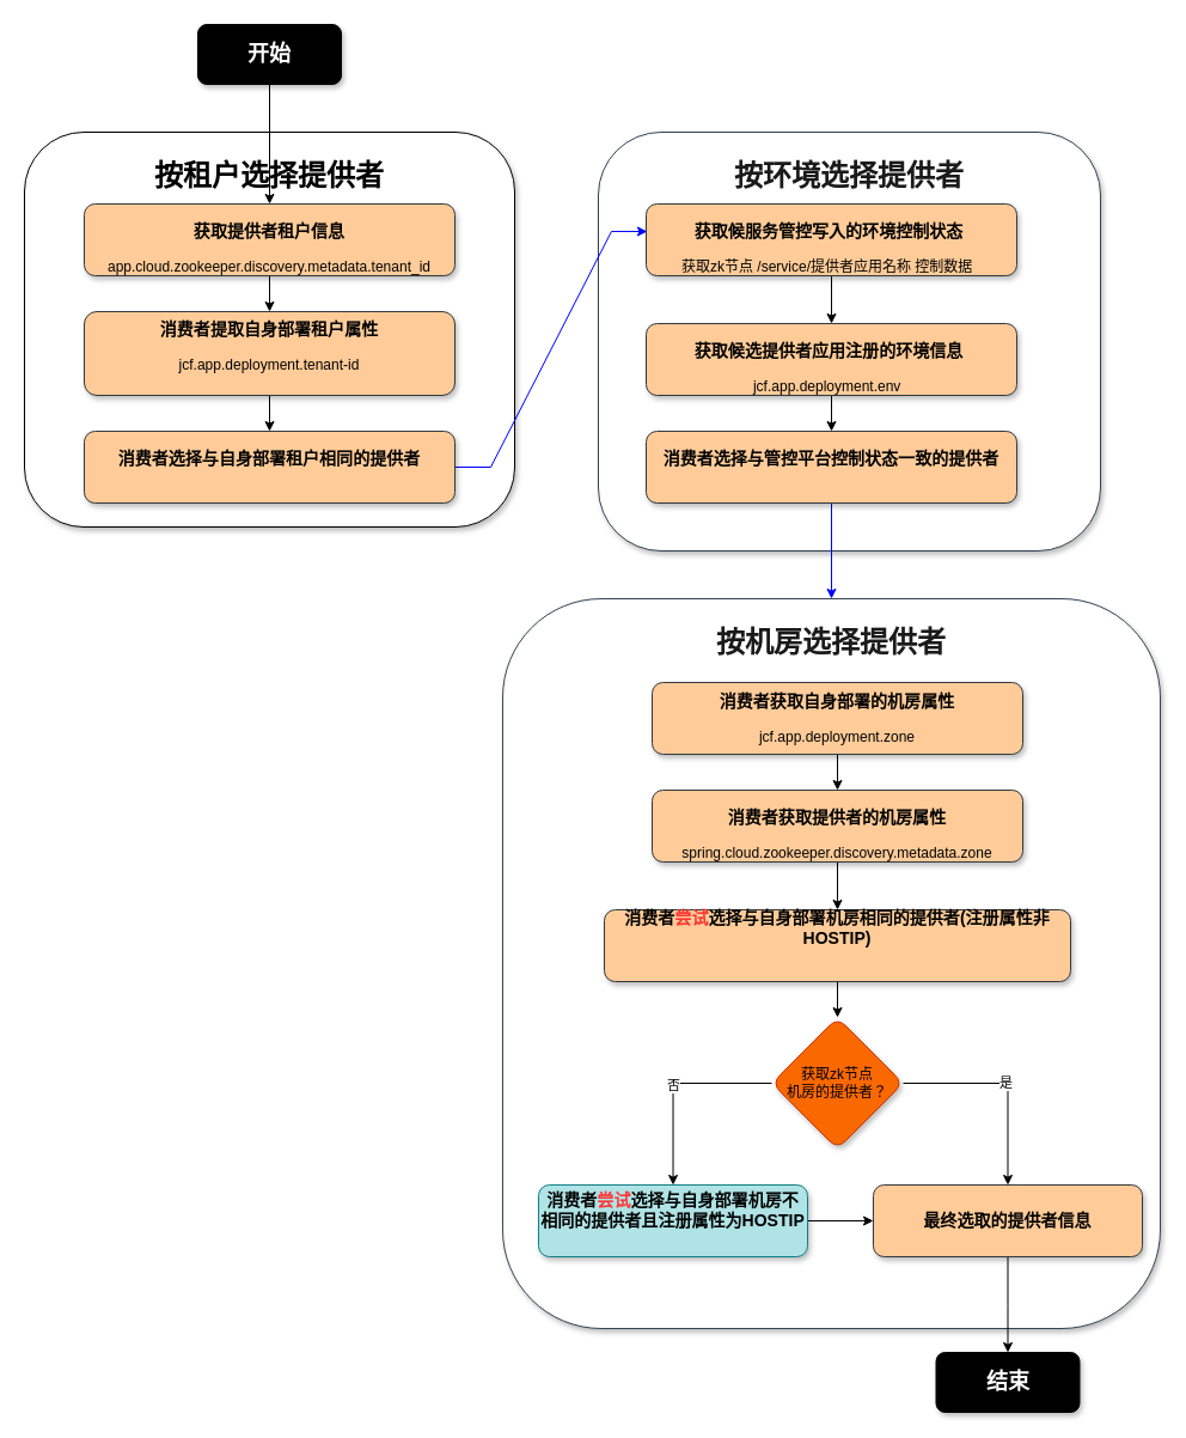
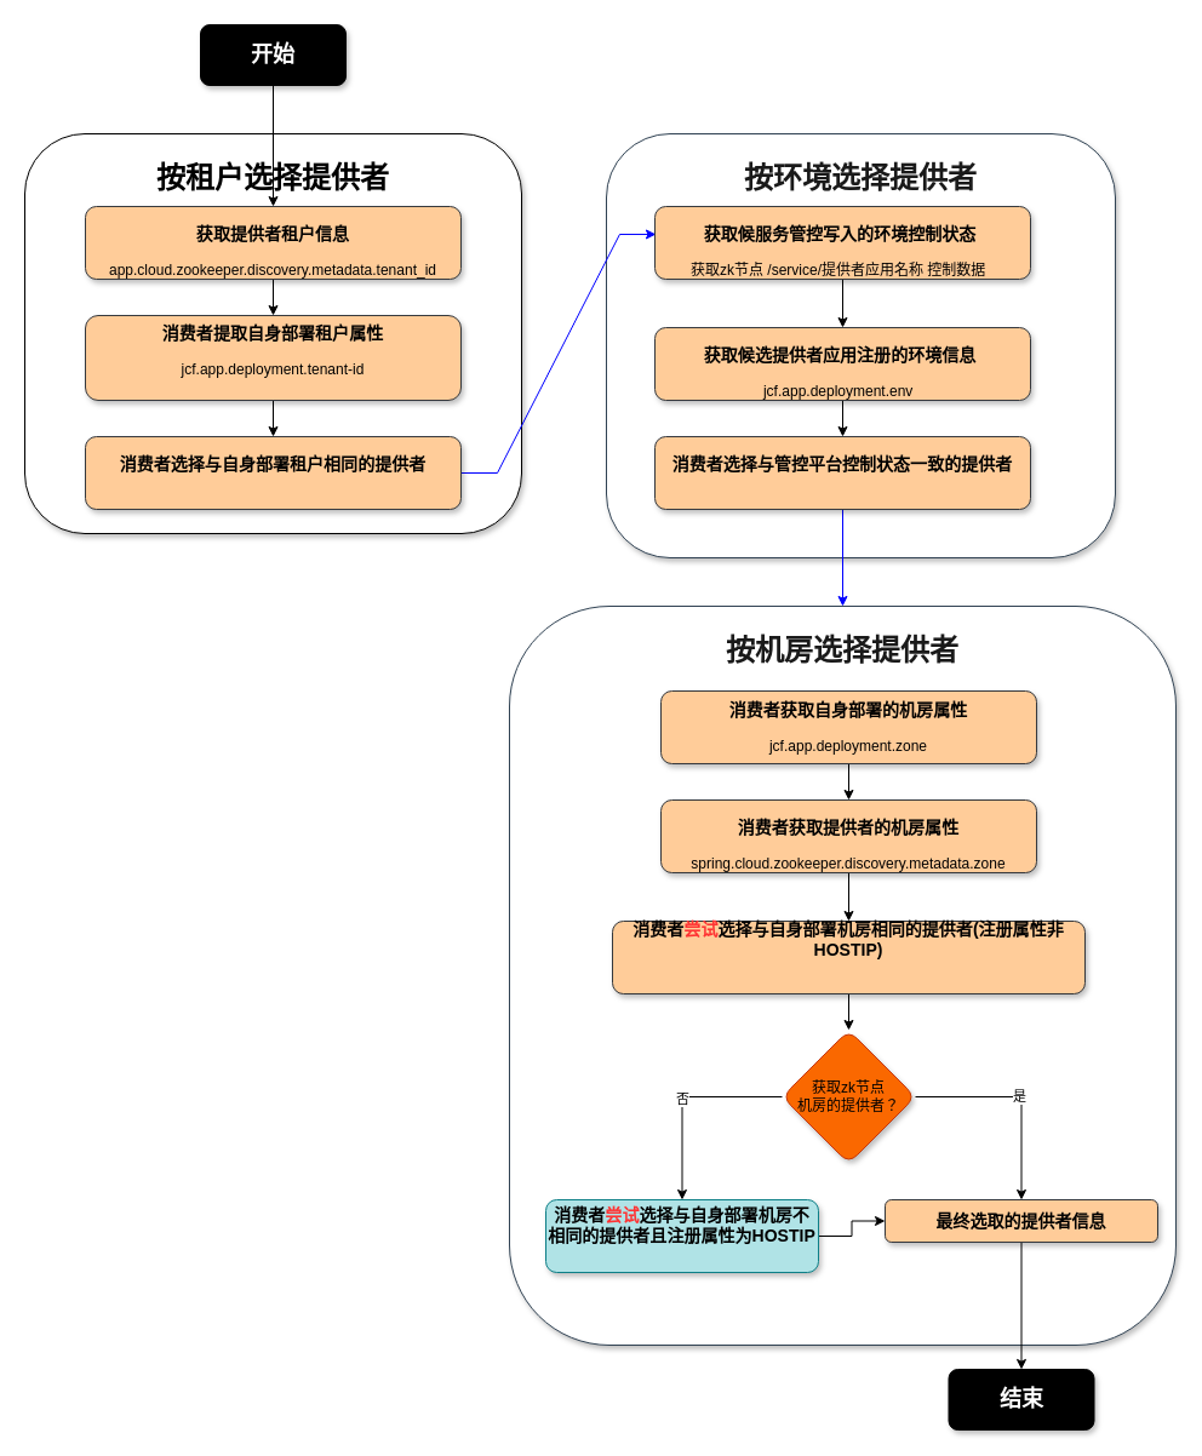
  <mxCell id="0" />
  <mxCell id="1" parent="0" />
  <mxCell id="2" value="&lt;h1&gt;&lt;font color=&quot;#1a1a1a&quot;&gt;按环境选择提供者&lt;/font&gt;&lt;/h1&gt;" style="rounded=1;whiteSpace=wrap;html=1;shadow=1;align=center;strokeColor=#314354;fontColor=#ffffff;fillColor=#FFFFFF;verticalAlign=top;" parent="1" vertex="1"><mxGeometry x="500" y="110" width="420" height="350" as="geometry" /></mxCell>
  <mxCell id="3" value="&lt;h1&gt;&lt;font color=&quot;#000000&quot;&gt;按租户选择提供者&lt;/font&gt;&lt;/h1&gt;" style="rounded=1;whiteSpace=wrap;html=1;shadow=1;align=center;verticalAlign=top;" parent="1" vertex="1"><mxGeometry x="20" y="110" width="410" height="330" as="geometry" /></mxCell>
  <mxCell id="4" value="" style="edgeStyle=orthogonalEdgeStyle;rounded=0;orthogonalLoop=1;jettySize=auto;html=1;" parent="1" source="5" target="7" edge="1"><mxGeometry relative="1" as="geometry" /></mxCell>
  <mxCell id="5" value="&lt;h3&gt;&lt;span&gt;获取提供者租户信息&lt;/span&gt;&lt;/h3&gt;&lt;span&gt;app.cloud.zookeeper.discovery.metadata.tenant_id&lt;br&gt;&lt;/span&gt;" style="rounded=1;whiteSpace=wrap;html=1;shadow=1;fillColor=#ffcc99;strokeColor=#36393d;" parent="1" vertex="1"><mxGeometry x="70" y="170" width="310" height="60" as="geometry" /></mxCell>
  <mxCell id="6" value="" style="edgeStyle=orthogonalEdgeStyle;rounded=0;orthogonalLoop=1;jettySize=auto;html=1;" parent="1" source="7" target="9" edge="1"><mxGeometry relative="1" as="geometry" /></mxCell>
  <mxCell id="7" value="&lt;h3&gt;消费者提取自身部署租户属性&lt;/h3&gt;&lt;p&gt;jcf.app.deployment.tenant-id&lt;/p&gt;&lt;span style=&quot;color: rgba(0 , 0 , 0 , 0) ; font-family: monospace ; font-size: 0px&quot;&gt;%3CmxGraphModel%3E%3Croot%3E%3CmxCell%20id%3D%220%22%2F%3E%3CmxCell%20id%3D%221%22%20parent%3D%220%22%2F%3E%3CmxCell%20id%3D%222%22%20value%3D%22%26lt%3Bh3%26gt%3B%26lt%3Bspan%26gt%3B%E8%8E%B7%E5%8F%96%E6%8F%90%E4%BE%9B%E8%80%85%E7%A7%9F%E6%88%B7%E4%BF%A1%E6%81%AF%26lt%3B%2Fspan%26gt%3B%26lt%3B%2Fh3%26gt%3B%26lt%3Bspan%26gt%3Bspring.cloud.zookeeper.discovery.metadata.tenant_id%26lt%3Bbr%26gt%3B%26lt%3B%2Fspan%26gt%3B%22%20style%3D%22rounded%3D1%3BwhiteSpace%3Dwrap%3Bhtml%3D1%3B%22%20vertex%3D%221%22%20parent%3D%221%22%3E%3CmxGeometry%20x%3D%2280%22%20y%3D%2230%22%20width%3D%22310%22%20height%3D%2290%22%20as%3D%22geometry%22%2F%3E%3C%2FmxCell%3E%3C%2Froot%3E%3C%2FmxGraphModel%3Ess&lt;/span&gt;&lt;span&gt;&lt;font color=&quot;rgba(0, 0, 0, 0)&quot; face=&quot;monospace&quot;&gt;&lt;span style=&quot;font-size: 0px&quot;&gt;.app.deployment.tenant-id&lt;/span&gt;&lt;/font&gt;&lt;br&gt;&lt;/span&gt;" style="rounded=1;whiteSpace=wrap;html=1;shadow=1;fillColor=#ffcc99;strokeColor=#36393d;" parent="1" vertex="1"><mxGeometry x="70" y="260" width="310" height="70" as="geometry" /></mxCell>
  <mxCell id="8" value="" style="edgeStyle=entityRelationEdgeStyle;rounded=0;orthogonalLoop=1;jettySize=auto;html=1;entryX=0.003;entryY=0.383;entryDx=0;entryDy=0;entryPerimeter=0;strokeColor=#0000FF;" parent="1" source="9" target="11" edge="1"><mxGeometry relative="1" as="geometry" /></mxCell>
  <mxCell id="9" value="&lt;h3&gt;消费者选择与自身部署租户相同的提供者&lt;/h3&gt;&lt;span&gt;&lt;font color=&quot;rgba(0, 0, 0, 0)&quot; face=&quot;monospace&quot;&gt;&lt;span style=&quot;font-size: 0px&quot;&gt;.app.deployment.tenant-id&lt;/span&gt;&lt;/font&gt;&lt;br&gt;&lt;/span&gt;" style="rounded=1;whiteSpace=wrap;html=1;shadow=1;fillColor=#ffcc99;strokeColor=#36393d;" parent="1" vertex="1"><mxGeometry x="70" y="360" width="310" height="60" as="geometry" /></mxCell>
  <mxCell id="10" value="" style="edgeStyle=orthogonalEdgeStyle;rounded=0;orthogonalLoop=1;jettySize=auto;html=1;" parent="1" source="11" target="13" edge="1"><mxGeometry relative="1" as="geometry" /></mxCell>
  <mxCell id="11" value="&lt;h3&gt;&lt;/h3&gt;&lt;h3&gt;&lt;span&gt;获取候服务管控写入的环境控制状态&lt;/span&gt;&amp;nbsp;&lt;/h3&gt;获取zk节点 /service/提供者应用名称&amp;nbsp;&lt;span&gt;控制数据&amp;nbsp;&amp;nbsp;&lt;/span&gt;" style="rounded=1;whiteSpace=wrap;html=1;shadow=1;fillColor=#ffcc99;strokeColor=#36393d;" parent="1" vertex="1"><mxGeometry x="540" y="170" width="310" height="60" as="geometry" /></mxCell>
  <mxCell id="12" value="" style="edgeStyle=orthogonalEdgeStyle;rounded=0;orthogonalLoop=1;jettySize=auto;html=1;" parent="1" source="13" target="15" edge="1"><mxGeometry relative="1" as="geometry" /></mxCell>
  <mxCell id="13" value="&lt;h3&gt;&lt;/h3&gt;&lt;h3&gt;&lt;span&gt;获取候选提供者应用注册的环境信息&lt;/span&gt;&amp;nbsp;&lt;/h3&gt;jcf.app.deployment.env&lt;span&gt;&amp;nbsp;&amp;nbsp;&lt;/span&gt;" style="rounded=1;whiteSpace=wrap;html=1;shadow=1;fillColor=#ffcc99;strokeColor=#36393d;" parent="1" vertex="1"><mxGeometry x="540" y="270" width="310" height="60" as="geometry" /></mxCell>
  <mxCell id="14" value="" style="edgeStyle=orthogonalEdgeStyle;rounded=0;orthogonalLoop=1;jettySize=auto;html=1;strokeColor=#0000FF;" parent="1" source="15" target="16" edge="1"><mxGeometry relative="1" as="geometry" /></mxCell>
  <mxCell id="15" value="&lt;h3&gt;消费者选择与管控平台控制状态一致的提供者&lt;/h3&gt;&lt;span&gt;&lt;font color=&quot;rgba(0, 0, 0, 0)&quot; face=&quot;monospace&quot;&gt;&lt;span style=&quot;font-size: 0px&quot;&gt;.app.deployment.tenant-id&lt;/span&gt;&lt;/font&gt;&lt;br&gt;&lt;/span&gt;" style="rounded=1;whiteSpace=wrap;html=1;shadow=1;fillColor=#ffcc99;strokeColor=#36393d;" parent="1" vertex="1"><mxGeometry x="540" y="360" width="310" height="60" as="geometry" /></mxCell>
  <mxCell id="16" value="&lt;h1&gt;&lt;font color=&quot;#1a1a1a&quot;&gt;按机房选择提供者&lt;/font&gt;&lt;/h1&gt;" style="rounded=1;whiteSpace=wrap;html=1;shadow=1;align=center;strokeColor=#314354;fontColor=#ffffff;fillColor=#FFFFFF;verticalAlign=top;" parent="1" vertex="1"><mxGeometry x="420" y="500" width="550" height="610" as="geometry" /></mxCell>
  <mxCell id="17" value="" style="edgeStyle=orthogonalEdgeStyle;rounded=0;orthogonalLoop=1;jettySize=auto;html=1;" parent="1" source="18" target="20" edge="1"><mxGeometry relative="1" as="geometry" /></mxCell>
  <mxCell id="18" value="&lt;h3&gt;消费者获取自身部署的机房属性&lt;/h3&gt;&lt;div&gt;jcf.app.deployment.zone&lt;/div&gt;&lt;span&gt;&lt;font color=&quot;rgba(0, 0, 0, 0)&quot; face=&quot;monospace&quot;&gt;&lt;span style=&quot;font-size: 0px&quot;&gt;.app.deployment.tenant-id&lt;/span&gt;&lt;/font&gt;&lt;br&gt;&lt;/span&gt;" style="rounded=1;whiteSpace=wrap;html=1;shadow=1;fillColor=#ffcc99;strokeColor=#36393d;" parent="1" vertex="1"><mxGeometry x="545" y="570" width="310" height="60" as="geometry" /></mxCell>
  <mxCell id="19" value="" style="edgeStyle=orthogonalEdgeStyle;rounded=0;orthogonalLoop=1;jettySize=auto;html=1;" parent="1" source="20" target="22" edge="1"><mxGeometry relative="1" as="geometry" /></mxCell>
  <mxCell id="20" value="&lt;h3&gt;消费者获取提供者的机房属性&lt;/h3&gt;&lt;div&gt;&lt;/div&gt;spring.cloud.zookeeper.discovery.metadata.zone&lt;span&gt;&lt;font color=&quot;rgba(0, 0, 0, 0)&quot; face=&quot;monospace&quot;&gt;&lt;span style=&quot;font-size: 0px&quot;&gt;.app.deployment.tenant-id&lt;/span&gt;&lt;/font&gt;&lt;br&gt;&lt;/span&gt;" style="rounded=1;whiteSpace=wrap;html=1;shadow=1;fillColor=#ffcc99;strokeColor=#36393d;" parent="1" vertex="1"><mxGeometry x="545" y="660" width="310" height="60" as="geometry" /></mxCell>
  <mxCell id="21" value="" style="edgeStyle=orthogonalEdgeStyle;rounded=0;orthogonalLoop=1;jettySize=auto;html=1;strokeColor=#000000;" parent="1" source="22" target="25" edge="1"><mxGeometry relative="1" as="geometry" /></mxCell>
  <mxCell id="22" value="&lt;h3&gt;&lt;/h3&gt;&lt;h3&gt;消费者&lt;font color=&quot;#ff3333&quot;&gt;尝试&lt;/font&gt;选择与自身部署机房相同的提供者(注册属性非HOSTIP)&lt;/h3&gt;&lt;br&gt;&lt;font color=&quot;rgba(0, 0, 0, 0)&quot; face=&quot;monospace&quot;&gt;&lt;span style=&quot;font-size: 0px&quot;&gt;.app.deployment.tenant-id&lt;/span&gt;&lt;/font&gt;&lt;span&gt;&lt;br&gt;&lt;/span&gt;" style="rounded=1;whiteSpace=wrap;html=1;shadow=1;fillColor=#ffcc99;strokeColor=#36393d;" parent="1" vertex="1"><mxGeometry x="505" y="760" width="390" height="60" as="geometry" /></mxCell>
  <mxCell id="23" value="是" style="edgeStyle=orthogonalEdgeStyle;rounded=0;orthogonalLoop=1;jettySize=auto;html=1;strokeColor=#000000;exitX=1;exitY=0.5;exitDx=0;exitDy=0;" parent="1" source="25" target="30" edge="1"><mxGeometry relative="1" as="geometry" /></mxCell>
  <mxCell id="24" value="否" style="edgeStyle=orthogonalEdgeStyle;rounded=0;orthogonalLoop=1;jettySize=auto;html=1;strokeColor=#000000;exitX=0;exitY=0.5;exitDx=0;exitDy=0;" parent="1" source="25" target="32" edge="1"><mxGeometry relative="1" as="geometry"><mxPoint x="640" y="905" as="sourcePoint" /><mxPoint x="570" y="905" as="targetPoint" /></mxGeometry></mxCell>
  <mxCell id="25" value="获取zk节点&lt;br&gt;机房的提供者？" style="rhombus;whiteSpace=wrap;html=1;rounded=1;shadow=1;fillColor=#fa6800;align=center;verticalAlign=middle;strokeColor=#C73500;fontColor=#000000;" parent="1" vertex="1"><mxGeometry x="645" y="850" width="110" height="110" as="geometry" /></mxCell>
  <mxCell id="26" value="" style="edgeStyle=orthogonalEdgeStyle;rounded=0;orthogonalLoop=1;jettySize=auto;html=1;strokeColor=#000000;" parent="1" source="27" target="5" edge="1"><mxGeometry relative="1" as="geometry" /></mxCell>
  <mxCell id="27" value="&lt;h2&gt;&lt;font color=&quot;#ffffff&quot;&gt;开始&lt;/font&gt;&lt;/h2&gt;" style="rounded=1;whiteSpace=wrap;html=1;shadow=1;gradientColor=none;align=center;verticalAlign=middle;fillColor=#000000;" parent="1" vertex="1"><mxGeometry x="165" y="20" width="120" height="50" as="geometry" /></mxCell>
  <mxCell id="28" value="&lt;h2&gt;&lt;font color=&quot;#ffffff&quot;&gt;结束&lt;/font&gt;&lt;/h2&gt;" style="rounded=1;whiteSpace=wrap;html=1;shadow=1;gradientColor=none;align=center;verticalAlign=middle;fillColor=#000000;" parent="1" vertex="1"><mxGeometry x="782.5" y="1130" width="120" height="50" as="geometry" /></mxCell>
  <mxCell id="29" value="" style="edgeStyle=orthogonalEdgeStyle;rounded=0;orthogonalLoop=1;jettySize=auto;html=1;strokeColor=#000000;" parent="1" source="30" edge="1"><mxGeometry relative="1" as="geometry"><mxPoint x="842.5" y="1130" as="targetPoint" /></mxGeometry></mxCell>
- <mxCell id="30" value="&lt;h3&gt;&lt;/h3&gt;&lt;h3&gt;&lt;/h3&gt;&lt;h3&gt;&lt;span&gt;最终选取的提供者信息&lt;/span&gt;&lt;/h3&gt;" style="rounded=1;whiteSpace=wrap;html=1;shadow=1;fillColor=#ffcc99;strokeColor=#36393d;" parent="1" vertex="1"><mxGeometry x="730" y="990" width="225" height="60" as="geometry" /></mxCell>
+ <mxCell id="30" value="&lt;h3&gt;&lt;/h3&gt;&lt;h3&gt;&lt;/h3&gt;&lt;h3&gt;&lt;span&gt;最终选取的提供者信息&lt;/span&gt;&lt;/h3&gt;" style="rounded=1;whiteSpace=wrap;html=1;shadow=1;fillColor=#ffcc99;strokeColor=#36393d;" parent="1" vertex="1"><mxGeometry x="730" y="990" width="225" height="35" as="geometry" /></mxCell>
  <mxCell id="31" value="" style="edgeStyle=orthogonalEdgeStyle;rounded=0;orthogonalLoop=1;jettySize=auto;html=1;strokeColor=#000000;" parent="1" source="32" target="30" edge="1"><mxGeometry relative="1" as="geometry" /></mxCell>
  <mxCell id="32" value="&lt;h3&gt;&lt;/h3&gt;&lt;h3&gt;&lt;/h3&gt;&lt;h3&gt;&lt;br&gt;&lt;/h3&gt;&lt;h3&gt;消费者&lt;font color=&quot;#ff3333&quot;&gt;尝试&lt;/font&gt;选择与自身部署机房不相同的提供者且注册属性为HOSTIP&lt;/h3&gt;&lt;h3&gt;&lt;br style=&quot;font-size: 12px ; font-weight: 400&quot;&gt;&lt;font color=&quot;rgba(0, 0, 0, 0)&quot; face=&quot;monospace&quot; style=&quot;font-size: 12px ; font-weight: 400&quot;&gt;&lt;span style=&quot;font-size: 0px&quot;&gt;.app.deployment.tenant-id&lt;/span&gt;&lt;/font&gt;&lt;br&gt;&lt;/h3&gt;" style="rounded=1;whiteSpace=wrap;html=1;shadow=1;fillColor=#b0e3e6;strokeColor=#0e8088;" parent="1" vertex="1"><mxGeometry x="450" y="990" width="225" height="60" as="geometry" /></mxCell>
